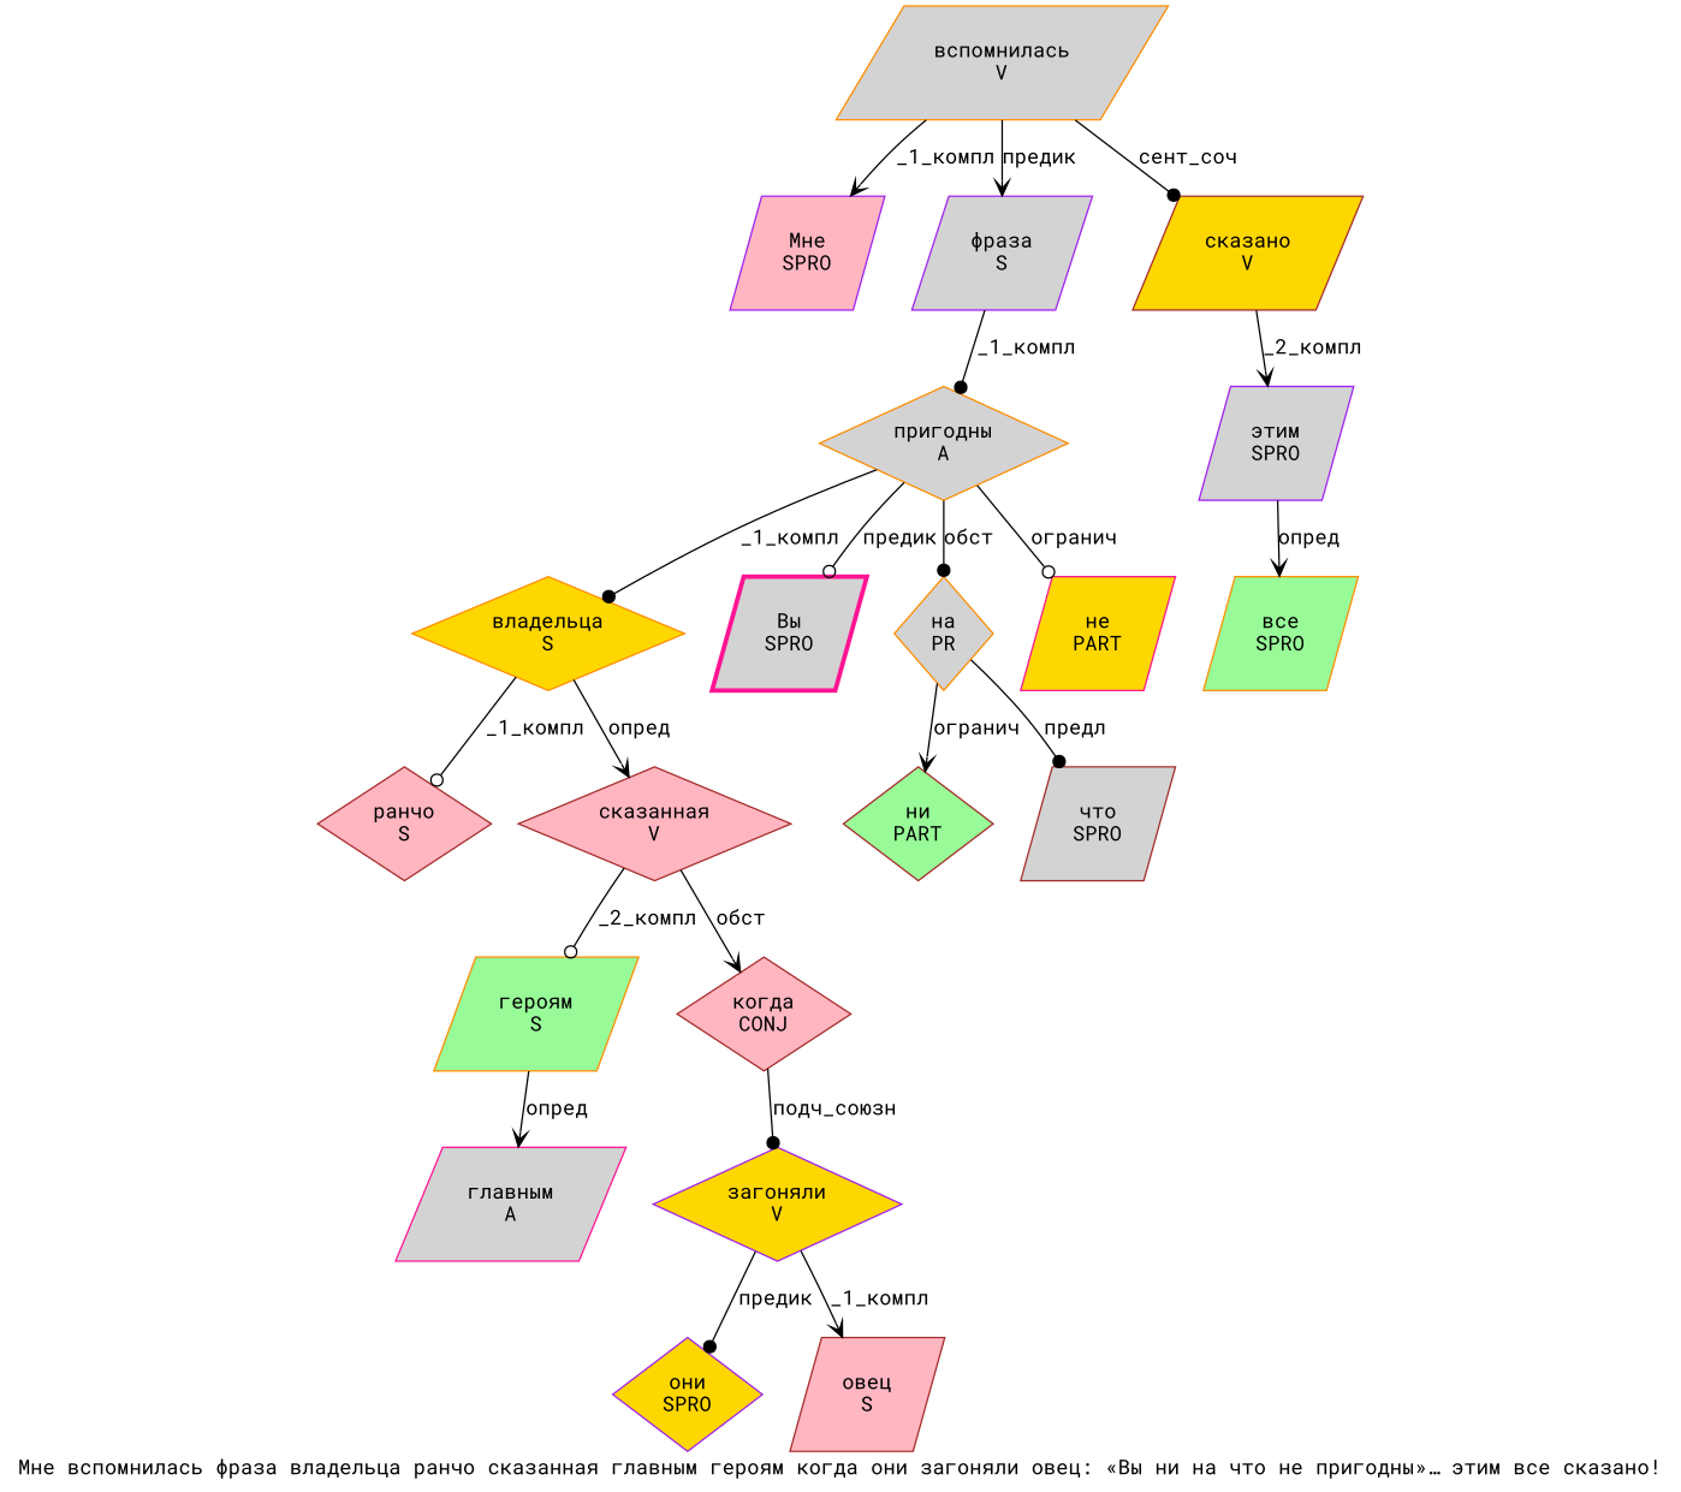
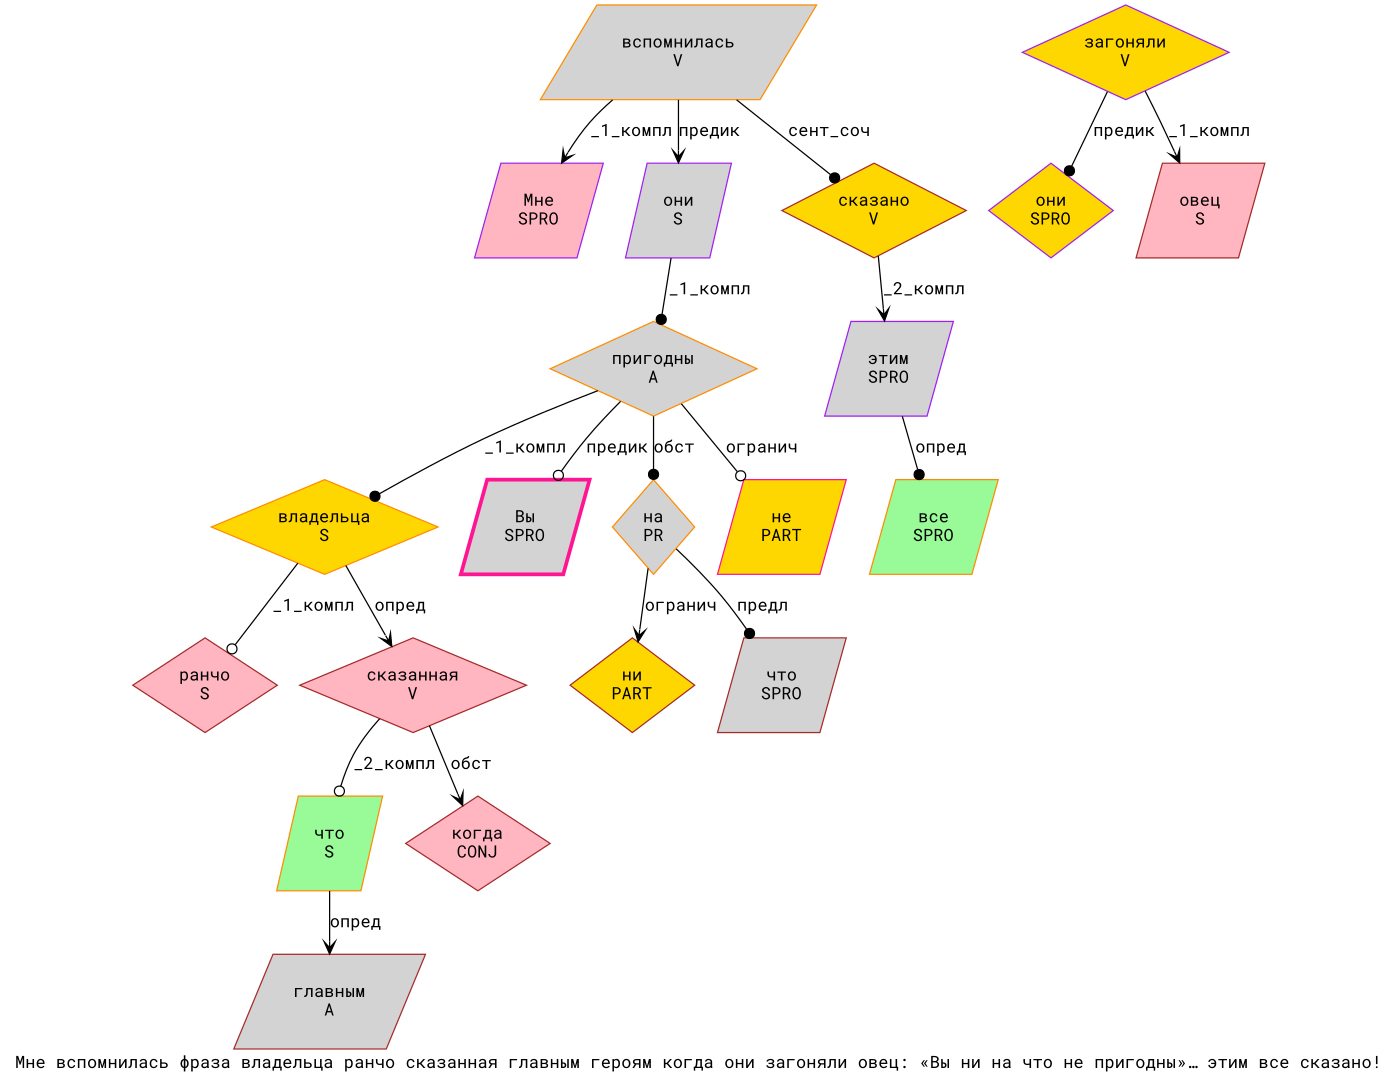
  digraph {
    fontname="Roboto Mono"
    label="Мне вспомнилась фраза владельца ранчо сказанная главным героям когда они загоняли овец: «Вы ни на что не пригодны»… этим все сказано!"
    node [color=brown fillcolor=lightgrey fontname="Roboto Mono" penwidth=1 shape=parallelogram style=filled]
    edge [arrowhead=vee fontname="Roboto Mono"]
    n1 [color=purple fillcolor=lightpink label="Мне\nSPRO"]
    n2 [color=darkorange label="вспомнилась\nV"]
-   n3 [color=purple label="фраза\nS"]
-   n4 [fillcolor=gold label="сказано\nV"]
+   n3 [color=purple label="они\nS"]
+   n4 [fillcolor=gold label="сказано\nV" shape=diamond]
    n5 [color=darkorange label="пригодны\nA" shape=diamond]
    n6 [color=purple label="этим\nSPRO"]
    n7 [color=darkorange fillcolor=gold label="владельца\nS" shape=diamond]
    n8 [color=deeppink label="Вы\nSPRO" penwidth=3]
    n9 [color=darkorange label="на\nPR" shape=diamond]
    n10 [color=deeppink fillcolor=gold label="не\nPART"]
    n11 [fillcolor=lightpink label="ранчо\nS" shape=diamond]
    n12 [fillcolor=lightpink label="сказанная\nV" shape=diamond]
-   n13 [color=darkorange fillcolor=palegreen label="героям\nS"]
+   n13 [color=darkorange fillcolor=palegreen label="что\nS"]
    n14 [fillcolor=lightpink label="когда\nCONJ" shape=diamond]
-   n15 [color=deeppink label="главным\nA"]
+   n15 [label="главным\nA"]
    n16 [color=purple fillcolor=gold label="загоняли\nV" shape=diamond]
    n17 [color=purple fillcolor=gold label="они\nSPRO" shape=diamond]
    n18 [fillcolor=lightpink label="овец\nS"]
-   n19 [fillcolor=palegreen label="ни\nPART" shape=diamond]
+   n19 [fillcolor=gold label="ни\nPART" shape=diamond]
    n20 [label="что\nSPRO"]
    n21 [color=darkorange fillcolor=palegreen label="все\nSPRO"]
    n2 -> n1 [label="_1_компл"]
    n2 -> n3 [label="предик"]
    n2 -> n4 [arrowhead=dot label="сент_соч"]
    n3 -> n5 [arrowhead=dot label="_1_компл"]
    n4 -> n6 [label="_2_компл"]
    n5 -> n7 [arrowhead=dot label="_1_компл"]
    n5 -> n8 [arrowhead=odot label="предик"]
    n5 -> n9 [arrowhead=dot label="обст"]
    n5 -> n10 [arrowhead=odot label="огранич"]
-   n6 -> n21 [label="опред"]
+   n6 -> n21 [arrowhead=dot label="опред"]
    n7 -> n11 [arrowhead=odot label="_1_компл"]
    n7 -> n12 [label="опред"]
    n9 -> n19 [label="огранич"]
    n9 -> n20 [arrowhead=dot label="предл"]
    n12 -> n13 [arrowhead=odot label="_2_компл"]
    n12 -> n14 [label="обст"]
    n13 -> n15 [label="опред"]
-   n14 -> n16 [arrowhead=dot label="подч_союзн"]
    n16 -> n17 [arrowhead=dot label="предик"]
    n16 -> n18 [label="_1_компл"]
  }
